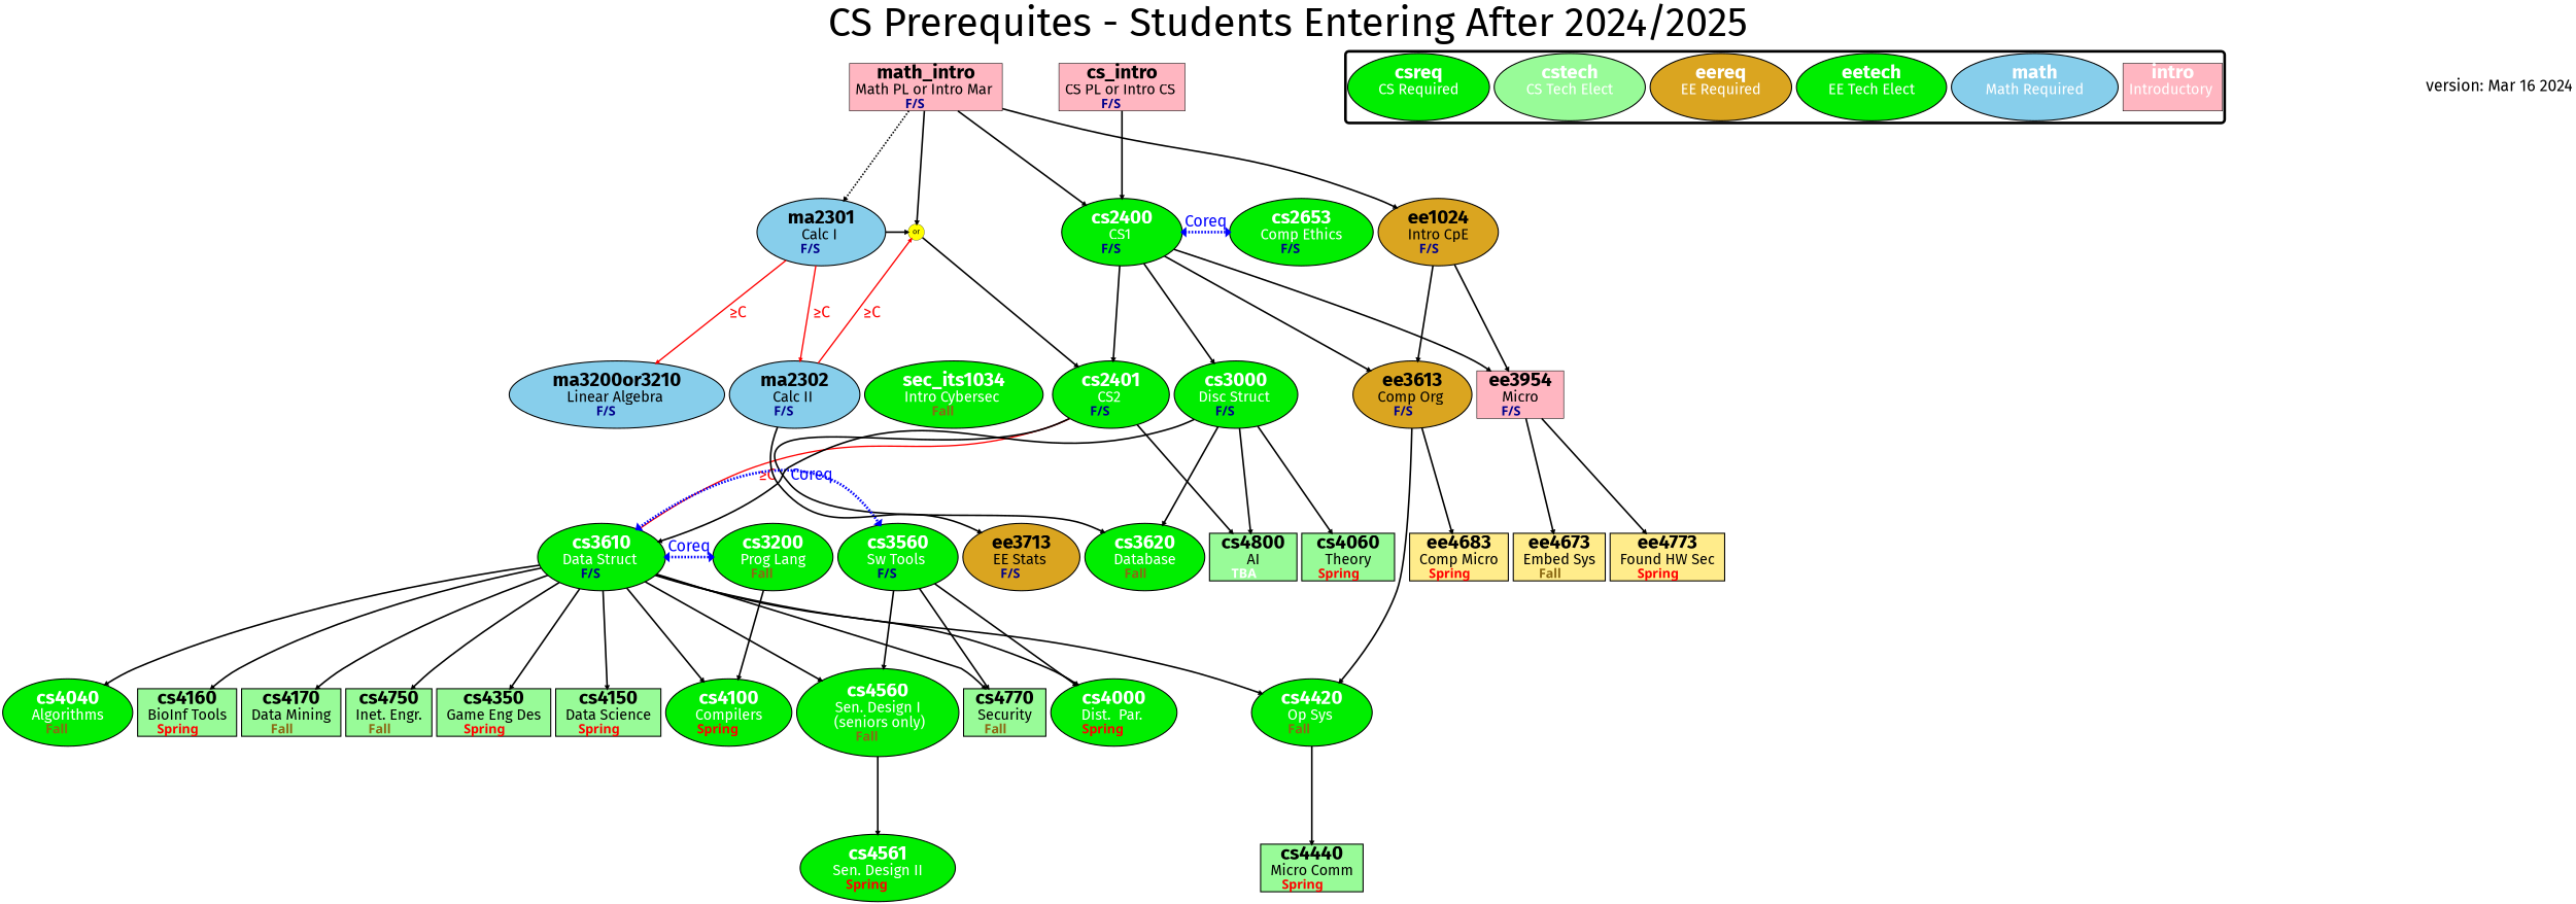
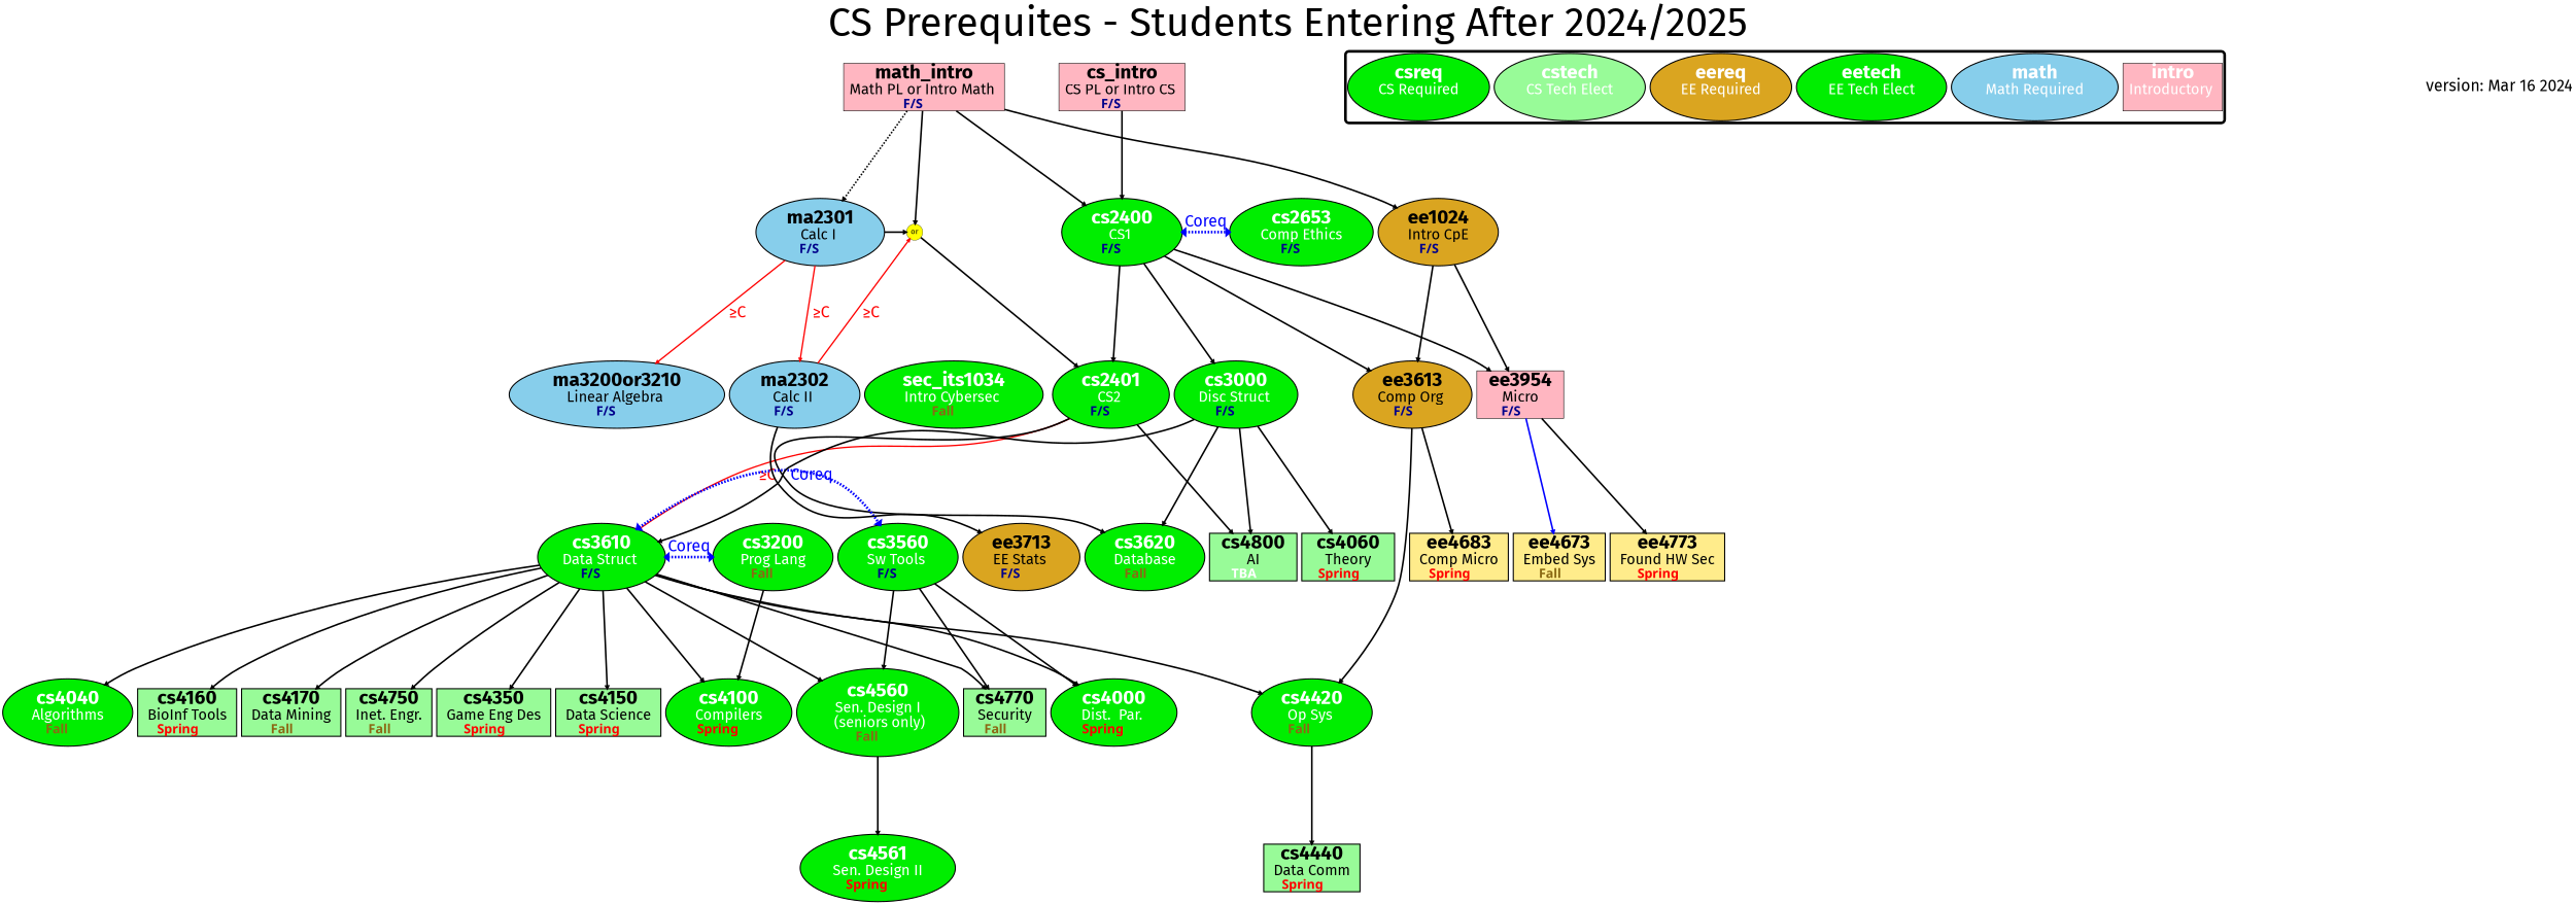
  digraph {
    fontname="Fira Sans"
    fontsize=150
    label="CS Prerequites - Students Entering After 2024/2025"
    labelloc=t
    rankdir=TB
    ranksep=4.0
    node [fillcolor=green2 fontcolor=black fontname="Fira Sans" fontsize=28 margin="0,0" penwidth=4 shape=oval sides=4 style=filled]
    edge [fontname="Fira Sans" penwidth=6]
    n1 [fontcolor=white label=< <FONT POINT-SIZE="72"> <b> cs2401 </b> </FONT> <br/> <FONT POINT-SIZE="55"> CS2 </FONT> <FONT POINT-SIZE="50"> <br /> </FONT> <FONT POINT-SIZE="48" face="Impact"> <FONT COLOR="darkblue"><b> F/S </b></FONT>   </FONT> > width=0.25]
    n2 [fontcolor=white label=< <FONT POINT-SIZE="72"> <b> sec_its1034 </b> </FONT> <br/> <FONT POINT-SIZE="55"> Intro Cybersec </FONT> <FONT POINT-SIZE="50"> <br /> </FONT> <FONT POINT-SIZE="48" face="Impact"> <FONT COLOR="goldenrod4"><b> Fall </b></FONT>   </FONT> > width=0.25]
    n3 [fontcolor=white label=< <FONT POINT-SIZE="72"> <b> cs3610 </b> </FONT> <br/> <FONT POINT-SIZE="55"> Data Struct </FONT> <FONT POINT-SIZE="50"> <br /> </FONT> <FONT POINT-SIZE="48" face="Impact"> <FONT COLOR="darkblue"><b> F/S </b></FONT>   </FONT> > width=0.25]
    n4 [fontcolor=white label=< <FONT POINT-SIZE="72"> <b> cs3560 </b> </FONT> <br/> <FONT POINT-SIZE="55"> Sw Tools </FONT> <FONT POINT-SIZE="50"> <br /> </FONT> <FONT POINT-SIZE="48" face="Impact"> <FONT COLOR="darkblue"><b> F/S </b></FONT>   </FONT> > width=0.25]
    n5 [fontcolor=white label=< <FONT POINT-SIZE="72"> <b> cs2400 </b> </FONT> <br/> <FONT POINT-SIZE="55"> CS1 </FONT> <FONT POINT-SIZE="50"> <br /> </FONT> <FONT POINT-SIZE="48" face="Impact"> <FONT COLOR="darkblue"><b> F/S </b></FONT>   </FONT> > width=0.25]
    n6 [fontcolor=white label=< <FONT POINT-SIZE="72"> <b> cs2653 </b> </FONT> <br/> <FONT POINT-SIZE="55">  Comp Ethics </FONT> <FONT POINT-SIZE="50"> <br /> </FONT> <FONT POINT-SIZE="48" face="Impact"> <FONT COLOR="darkblue"><b> F/S </b></FONT>   </FONT> > width=0.25]
    n7 [fontcolor=white label=< <FONT POINT-SIZE="72"> <b> cs3200 </b> </FONT> <br/> <FONT POINT-SIZE="55">  Prog Lang </FONT> <FONT POINT-SIZE="50"> <br /> </FONT> <FONT POINT-SIZE="48" face="Impact"> <FONT COLOR="goldenrod4"><b> Fall </b></FONT>   </FONT> > width=0.25]
    n8 [fillcolor=skyblue label=< <FONT POINT-SIZE="72"> <b> ma2301 </b> </FONT> <br/> <FONT POINT-SIZE="55"> Calc I </FONT> <FONT POINT-SIZE="50"> <br /> </FONT> <FONT POINT-SIZE="48" face="Impact"> <FONT COLOR="darkblue"><b> F/S </b></FONT>   </FONT> > width=0.25]
    n9 [fillcolor=yellow label=" or " penwidth=1 shape=circle width=0.25]
    n10 [fillcolor=goldenrod label=< <FONT POINT-SIZE="72"> <b> ee1024 </b> </FONT> <br/> <FONT POINT-SIZE="55">  Intro CpE </FONT> <FONT POINT-SIZE="50"> <br /> </FONT> <FONT POINT-SIZE="48" face="Impact">  <FONT COLOR="darkblue"><b> F/S </b></FONT>   </FONT> > width=0.25]
    n11 [label=S2 style=invis fillcolor="" fontcolor="" fontsize="" margin="" penwidth="" shape="" sides=""]
    FREESPACE1 [style=invis width=0 fillcolor="" fontcolor="" fontsize="" margin="" penwidth="" shape="" sides=""]
    FREESPACE2 [style=invis width=5 fillcolor="" fontcolor="" fontsize="" margin="" penwidth="" shape="" sides=""]
    n14 [fillcolor=lightpink fontcolor=white label=< <FONT POINT-SIZE="72"> <b> intro </b> </FONT> <br/> <FONT POINT-SIZE="55"> 	Introductory </FONT> <FONT POINT-SIZE="50"> <br /> </FONT> <FONT POINT-SIZE="48" face="Impact">     </FONT> > penwidth=2 shape=box width=0.25 sides=""]
    n15 [fillcolor=skyblue fontcolor=white label=< <FONT POINT-SIZE="72"> <b> math </b> </FONT> <br/> <FONT POINT-SIZE="55">  		Math Required </FONT> <FONT POINT-SIZE="50"> <br /> </FONT> <FONT POINT-SIZE="48" face="Impact">     </FONT> > width=0.25]
    n16 [fontcolor=white label=< <FONT POINT-SIZE="72"> <b> eetech </b> </FONT> <br/> <FONT POINT-SIZE="55">  	EE Tech Elect </FONT> <FONT POINT-SIZE="50"> <br /> </FONT> <FONT POINT-SIZE="48" face="Impact">     </FONT> > width=0.25]
    n17 [fillcolor=goldenrod fontcolor=white label=< <FONT POINT-SIZE="72"> <b> eereq </b> </FONT> <br/> <FONT POINT-SIZE="55">  	EE Required </FONT> <FONT POINT-SIZE="50"> <br /> </FONT> <FONT POINT-SIZE="48" face="Impact">     </FONT> > width=0.25]
    n18 [fillcolor=palegreen fontcolor=white label=< <FONT POINT-SIZE="72"> <b> cstech </b> </FONT> <br/> <FONT POINT-SIZE="55">  	CS Tech Elect </FONT> <FONT POINT-SIZE="50"> <br /> </FONT> <FONT POINT-SIZE="48" face="Impact">     </FONT> > width=0.25]
    n19 [fontcolor=white label=< <FONT POINT-SIZE="72"> <b> csreq </b> </FONT> <br/> <FONT POINT-SIZE="55">  	CS Required </FONT> <FONT POINT-SIZE="50"> <br /> </FONT> <FONT POINT-SIZE="48" face="Impact">     </FONT> > width=0.25]
    n20 [fillcolor=white label=0 penwidth=0 shape=rectangle sides=10 style=invisible width=10]
    n21 [fillcolor=white fontsize=60 label="version: Mar 16 2024" penwidth=0 shape=rectangle sides=10 width=0.25]
    n22 [fontcolor=white label=< <FONT POINT-SIZE="72"> <b> cs3620 </b> </FONT> <br/> <FONT POINT-SIZE="55">  Database </FONT> <FONT POINT-SIZE="50"> <br /> </FONT> <FONT POINT-SIZE="48" face="Impact">  <FONT COLOR="goldenrod4"><b> Fall </b></FONT>   </FONT> > width=0.25]
    n23 [fillcolor=palegreen label=< <FONT POINT-SIZE="72"> <b> cs4800 </b> </FONT> <br/> <FONT POINT-SIZE="55">  AI </FONT> <FONT POINT-SIZE="50"> <br /> </FONT> <FONT POINT-SIZE="48" face="Impact">  <FONT COLOR="white"><b> TBA </b></FONT>   </FONT> > shape=rectangle sides=10 width=0.25]
    n24 [fontcolor=white label=< <FONT POINT-SIZE="72"> <b> cs4000 </b> </FONT> <br/> <FONT POINT-SIZE="55"> Dist.  Par. </FONT> <FONT POINT-SIZE="50"> <br /> </FONT> <FONT POINT-SIZE="48" face="Impact"> <FONT COLOR="red"><b> Spring </b></FONT>   </FONT> > width=0.25]
    n25 [fontcolor=white label=< <FONT POINT-SIZE="72"> <b> cs4040 </b> </FONT> <br/> <FONT POINT-SIZE="55">  Algorithms </FONT> <FONT POINT-SIZE="50"> <br /> </FONT> <FONT POINT-SIZE="48" face="Impact"> <FONT COLOR="goldenrod4"><b> Fall </b></FONT>   </FONT> > width=0.25]
    n26 [fontcolor=white label=< <FONT POINT-SIZE="72"> <b> cs4100 </b> </FONT> <br/> <FONT POINT-SIZE="55">  Compilers </FONT> <FONT POINT-SIZE="50"> <br /> </FONT> <FONT POINT-SIZE="48" face="Impact"> <FONT COLOR="red"><b> Spring </b></FONT>   </FONT> > width=0.25]
    n27 [fontcolor=white label=< <FONT POINT-SIZE="72"> <b> cs4420 </b> </FONT> <br/> <FONT POINT-SIZE="55"> Op Sys </FONT> <FONT POINT-SIZE="50"> <br /> </FONT> <FONT POINT-SIZE="48" face="Impact"> <FONT COLOR="goldenrod4"><b> Fall </b></FONT>    </FONT> > width=0.25]
    n28 [fontcolor=white label=< <FONT POINT-SIZE="72"> <b> cs4560 </b> </FONT> <br/> <FONT POINT-SIZE="55">  Sen. Design I </FONT> <FONT POINT-SIZE="50"> <br /> </FONT> <FONT POINT-SIZE="55">  (seniors only) </FONT> <FONT POINT-SIZE="50"> <br /> </FONT> <FONT POINT-SIZE="48" face="Impact"> <FONT COLOR="goldenrod4"><b> Fall </b></FONT>   </FONT> > width=0.25]
    n29 [fillcolor=palegreen label=< <FONT POINT-SIZE="72"> <b> cs4160 </b> </FONT> <br/> <FONT POINT-SIZE="55">  BioInf Tools </FONT> <FONT POINT-SIZE="50"> <br /> </FONT> <FONT POINT-SIZE="48" face="Impact">  <FONT COLOR="red"><b> Spring </b></FONT>   </FONT> > shape=rectangle sides=10 width=0.25]
    n30 [fillcolor=palegreen label=< <FONT POINT-SIZE="72"> <b> cs4170 </b> </FONT> <br/> <FONT POINT-SIZE="55">  Data Mining </FONT> <FONT POINT-SIZE="50"> <br /> </FONT> <FONT POINT-SIZE="48" face="Impact">  <FONT COLOR="goldenrod4"><b> Fall </b></FONT>   </FONT> > shape=rectangle sides=10 width=0.25]
    n31 [fillcolor=palegreen label=< <FONT POINT-SIZE="72"> <b> cs4750 </b> </FONT> <br/> <FONT POINT-SIZE="55">  Inet. Engr. </FONT> <FONT POINT-SIZE="50"> <br /> </FONT> <FONT POINT-SIZE="48" face="Impact">  <FONT COLOR="goldenrod4"><b> Fall </b></FONT>   </FONT> > shape=rectangle sides=10 width=0.25]
    n32 [fillcolor=palegreen label=< <FONT POINT-SIZE="72"> <b> cs4770 </b> </FONT> <br/> <FONT POINT-SIZE="55">  Security </FONT> <FONT POINT-SIZE="50"> <br /> </FONT> <FONT POINT-SIZE="48" face="Impact">  <FONT COLOR="goldenrod4"><b> Fall </b></FONT>   </FONT> > shape=rectangle sides=10 width=0.25]
    n33 [fillcolor=palegreen label=< <FONT POINT-SIZE="72"> <b> cs4350 </b> </FONT> <br/> <FONT POINT-SIZE="55">  Game Eng Des </FONT> <FONT POINT-SIZE="50"> <br /> </FONT> <FONT POINT-SIZE="48" face="Impact">  <FONT COLOR="red"><b> Spring </b></FONT>   </FONT> > shape=rectangle sides=10 width=0.25]
    n34 [fillcolor=palegreen label=< <FONT POINT-SIZE="72"> <b> cs4150 </b> </FONT> <br/> <FONT POINT-SIZE="55">  Data Science </FONT> <FONT POINT-SIZE="50"> <br /> </FONT> <FONT POINT-SIZE="48" face="Impact">  <FONT COLOR="red"><b> Spring </b></FONT>   </FONT> > shape=rectangle sides=10 width=0.25]
    n35 [fontcolor=white label=< <FONT POINT-SIZE="72"> <b> cs3000 </b> </FONT> <br/> <FONT POINT-SIZE="55"> Disc Struct </FONT> <FONT POINT-SIZE="50"> <br /> </FONT> <FONT POINT-SIZE="48" face="Impact"> <FONT COLOR="darkblue"><b> F/S </b></FONT>   </FONT> > width=0.25]
    n36 [fillcolor=goldenrod label=< <FONT POINT-SIZE="72"> <b> ee3613 </b> </FONT> <br/> <FONT POINT-SIZE="55"> Comp Org </FONT> <FONT POINT-SIZE="50"> <br /> </FONT> <FONT POINT-SIZE="48" face="Impact">  <FONT COLOR="darkblue"><b> F/S </b></FONT>   </FONT> > width=0.25]
    n37 [fillcolor=lightpink label=< <FONT POINT-SIZE="72"> <b> ee3954 </b> </FONT> <br/> <FONT POINT-SIZE="55">  Micro </FONT> <FONT POINT-SIZE="50"> <br /> </FONT> <FONT POINT-SIZE="48" face="Impact">  <FONT COLOR="darkblue"><b> F/S </b></FONT>   </FONT> > penwidth=2 shape=box width=0.25]
    n38 [fillcolor=skyblue label=< <FONT POINT-SIZE="72"> <b> ma2302 </b> </FONT> <br/> <FONT POINT-SIZE="55"> Calc II </FONT> <FONT POINT-SIZE="50"> <br /> </FONT> <FONT POINT-SIZE="48" face="Impact"> <FONT COLOR="darkblue"><b> F/S </b></FONT>   </FONT> > width=0.25]
    n39 [fillcolor=skyblue label=< <FONT POINT-SIZE="72"> <b> ma3200or3210 </b> </FONT> <br/> <FONT POINT-SIZE="55"> Linear Algebra </FONT> <FONT POINT-SIZE="50"> <br /> </FONT> <FONT POINT-SIZE="48" face="Impact"> <FONT COLOR="darkblue"><b> F/S </b></FONT>   </FONT> > width=0.25]
    n40 [fillcolor=lightpink label=< <FONT POINT-SIZE="72"> <b> cs_intro </b> </FONT> <br/> <FONT POINT-SIZE="55"> CS PL or Intro CS </FONT> <FONT POINT-SIZE="50"> <br /> </FONT> <FONT POINT-SIZE="48" face="Impact"> <FONT COLOR="darkblue"><b> F/S </b></FONT>   </FONT> > penwidth=2 shape=box width=0.25 sides=""]
-   n41 [fillcolor=lightpink label=< <FONT POINT-SIZE="72"> <b> math_intro </b> </FONT> <br/> <FONT POINT-SIZE="55"> Math PL or Intro Mar </FONT> <FONT POINT-SIZE="50"> <br /> </FONT> <FONT POINT-SIZE="48" face="Impact"> <FONT COLOR="darkblue"><b> F/S </b></FONT>   </FONT> > penwidth=2 shape=box width=0.25 sides=""]
+   n41 [fillcolor=lightpink label=< <FONT POINT-SIZE="72"> <b> math_intro </b> </FONT> <br/> <FONT POINT-SIZE="55"> Math PL or Intro Math </FONT> <FONT POINT-SIZE="50"> <br /> </FONT> <FONT POINT-SIZE="48" face="Impact"> <FONT COLOR="darkblue"><b> F/S </b></FONT>   </FONT> > penwidth=2 shape=box width=0.25 sides=""]
    n42 [fillcolor=goldenrod label=< <FONT POINT-SIZE="72"> <b> ee3713 </b> </FONT> <br/> <FONT POINT-SIZE="55"> EE Stats </FONT> <FONT POINT-SIZE="50"> <br /> </FONT> <FONT POINT-SIZE="48" face="Impact"> <FONT COLOR="darkblue"><b> F/S </b></FONT>   </FONT> > width=0.25]
    n43 [fillcolor=palegreen label=< <FONT POINT-SIZE="72"> <b> cs4060 </b> </FONT> <br/> <FONT POINT-SIZE="55">  Theory </FONT> <FONT POINT-SIZE="50"> <br /> </FONT> <FONT POINT-SIZE="48" face="Impact">  <FONT COLOR="red"><b> Spring </b></FONT>   </FONT> > shape=rectangle sides=10 width=0.25]
    n44 [fillcolor=lightgoldenrod1 label=< <FONT POINT-SIZE="72"> <b> ee4683 </b> </FONT> <br/> <FONT POINT-SIZE="55">  Comp Micro </FONT> <FONT POINT-SIZE="50"> <br /> </FONT> <FONT POINT-SIZE="48" face="Impact">  <FONT COLOR="red"><b> Spring </b></FONT>   </FONT> > shape=rectangle sides=10 width=0.25]
    n45 [fillcolor=lightgoldenrod1 label=< <FONT POINT-SIZE="72"> <b> ee4673 </b> </FONT> <br/> <FONT POINT-SIZE="55">  Embed Sys </FONT> <FONT POINT-SIZE="50"> <br /> </FONT> <FONT POINT-SIZE="48" face="Impact">  <FONT COLOR="goldenrod4"><b> Fall </b></FONT>   </FONT> > shape=rectangle sides=10 width=0.25]
    n46 [fillcolor=lightgoldenrod1 label=< <FONT POINT-SIZE="72"> <b> ee4773 </b> </FONT> <br/> <FONT POINT-SIZE="55">  Found HW Sec </FONT> <FONT POINT-SIZE="50"> <br /> </FONT> <FONT POINT-SIZE="48" face="Impact">  <FONT COLOR="red"><b> Spring </b></FONT>   </FONT> > shape=rectangle sides=10 width=0.25]
-   n47 [fillcolor=palegreen label=< <FONT POINT-SIZE="72"> <b> cs4440 </b> </FONT> <br/> <FONT POINT-SIZE="55">  Micro Comm </FONT> <FONT POINT-SIZE="50"> <br /> </FONT> <FONT POINT-SIZE="48" face="Impact">  <FONT COLOR="red"><b> Spring </b></FONT>   </FONT> > shape=rectangle sides=10 width=0.25]
+   n47 [fillcolor=palegreen label=< <FONT POINT-SIZE="72"> <b> cs4440 </b> </FONT> <br/> <FONT POINT-SIZE="55">  Data Comm </FONT> <FONT POINT-SIZE="50"> <br /> </FONT> <FONT POINT-SIZE="48" face="Impact">  <FONT COLOR="red"><b> Spring </b></FONT>   </FONT> > shape=rectangle sides=10 width=0.25]
    n48 [fontcolor=white label=< <FONT POINT-SIZE="72"> <b> cs4561 </b> </FONT> <br/> <FONT POINT-SIZE="55">  Sen. Design II </FONT> <FONT POINT-SIZE="50"> <br /> </FONT> <FONT POINT-SIZE="48" face="Impact"> <FONT COLOR="red"><b> Spring </b></FONT>   </FONT> > width=0.25]
    subgraph sub_1 {
      rank=same
      n1
      n2
    }
    subgraph sub_2 {
      rank=same
      n3
      n4
    }
    subgraph sub_3 {
      rank=same
      n5
      n6
    }
    subgraph sub_4 {
      rank=same
      n3
      n7
    }
    subgraph sub_5 {
      rank=same
      n5
      n8
      n9
      n10
    }
    subgraph sub_6 {
      n11
      FREESPACE1
      FREESPACE2
    }
    subgraph cluster_7 {
      fontsize=0
      label=""
      penwidth=10
      style=rounded
      n14
      n15
      n16
      n17
      n18
      n19
    }
    subgraph sub_8 {
      style=rounded
      n20
      n21
    }
    n1 -> n3 [color=red fontcolor=red fontsize=60 label=" ≥C" penwidth=5 style=bold]
    n1 -> n22
    n1 -> n23
    n2 -> n1 [dir=none style=invisible penwidth=""]
    n3 -> n4 [color=blue dir=both fontcolor=blue fontsize=60 label=Coreq penwidth=10 style=dashed]
    n3 -> n7 [color=blue dir=both fontcolor=blue fontsize=60 label=Coreq penwidth=10 style=dashed]
    n3 -> n24
    n3 -> n25
    n3 -> n26
    n3 -> n27
    n3 -> n28
    n3 -> n29
    n3 -> n30
    n3 -> n31
    n3 -> n32
    n3 -> n33
    n3 -> n34
    n4 -> n24
    n4 -> n28
    n4 -> n32
    n5 -> n1
    n5 -> n6 [color=blue dir=both fontcolor=blue fontsize=60 label=Coreq penwidth=10 style=dashed]
    n5 -> n35
    n5 -> n36
    n5 -> n37
    n7 -> n26
    n8 -> n9
    n8 -> n38 [color=red fontcolor=red fontsize=60 label=" ≥C" penwidth=5 style=bold]
    n8 -> n39 [color=red fontcolor=red fontsize=60 label=" ≥C" penwidth=5 style=bold]
    n9 -> n1
    n10 -> n36
    n10 -> n37
    n27 -> n47
    n28 -> n48
    n35 -> n3
    n35 -> n22
    n35 -> n23
    n35 -> n43
    n36 -> n27
    n36 -> n44
-   n37 -> n45
+   n37 -> n45 [color=blue]
    n37 -> n46
    n38 -> n9 [color=red fontcolor=red fontsize=60 label=" ≥C" penwidth=5 style=bold]
    n38 -> n42
    n40 -> n5
    n41 -> n5
    n41 -> n8 [style=dashed]
    n41 -> n9
    n41 -> n10
  }
